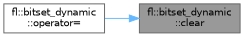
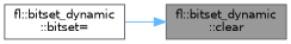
  digraph {
    rankdir=RL
    node [fontname=Helvetica fontsize=10 shape=box style=filled]
    n1 [color=gray40 fillcolor=grey60 fontcolor=black height=0.2 label="fl::bitset_dynamic\l::clear" width=0.4]
-   n2 [color=grey40 fillcolor=white height=0.2 label="fl::bitset_dynamic\l::operator=" width=0.4]
+   n2 [color=grey40 fillcolor=white height=0.2 label="fl::bitset_dynamic\l::bitset=" width=0.4]
    n1 -> n2 [color=steelblue1 dir=back fontname=Helvetica fontsize=10 labelfontname=Helvetica labelfontsize=10 style=solid]
  }
